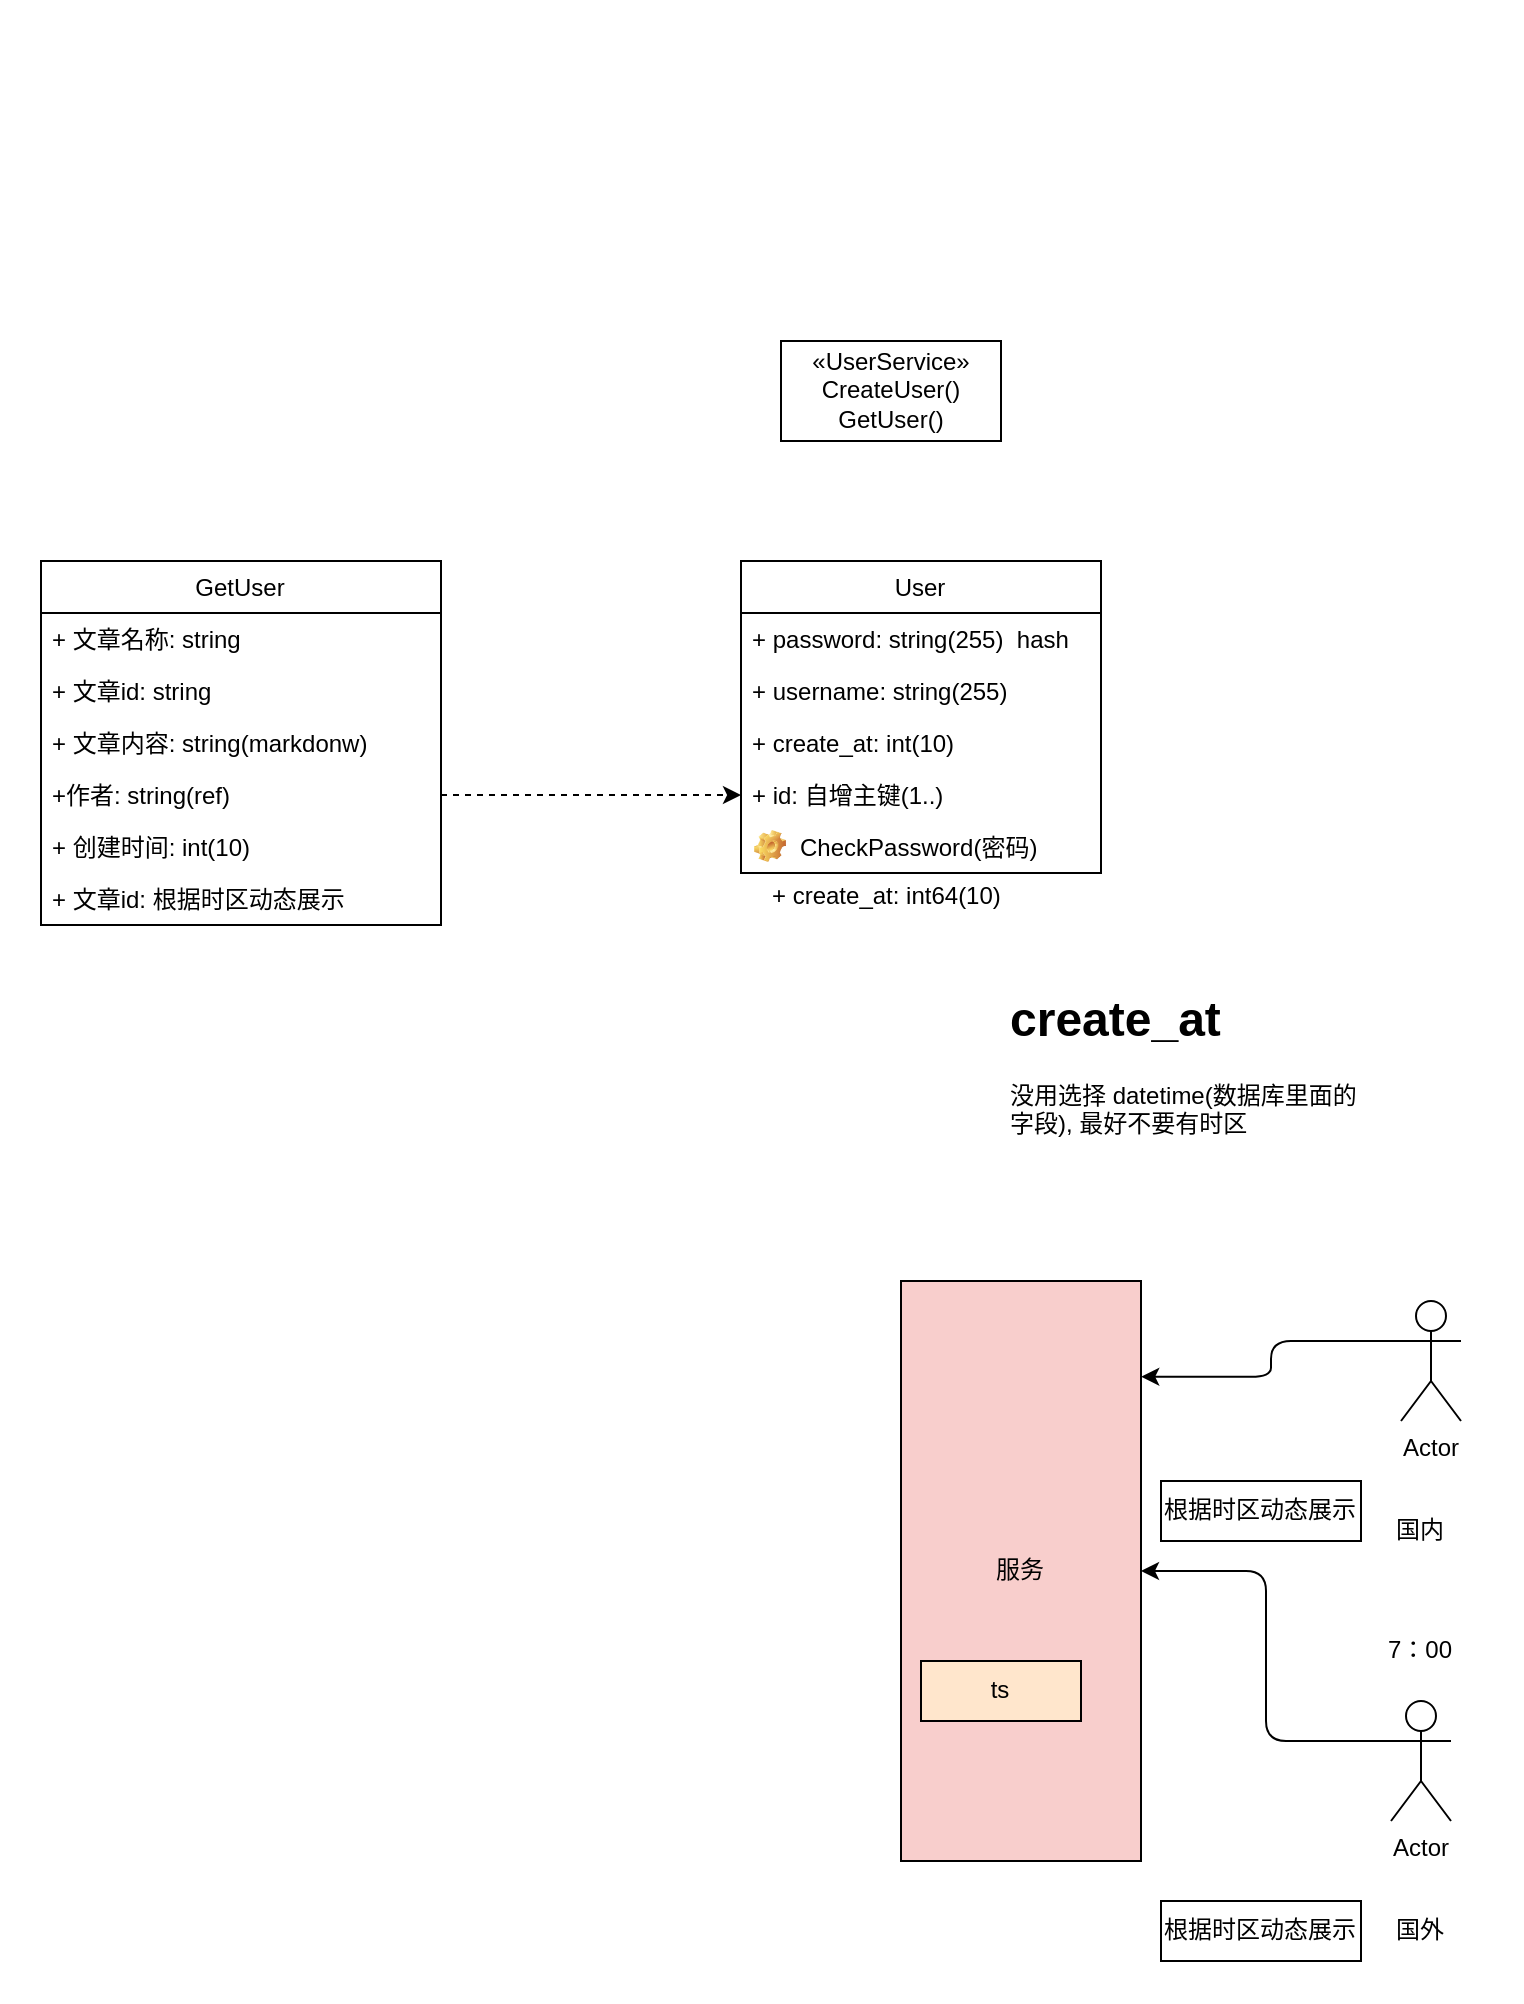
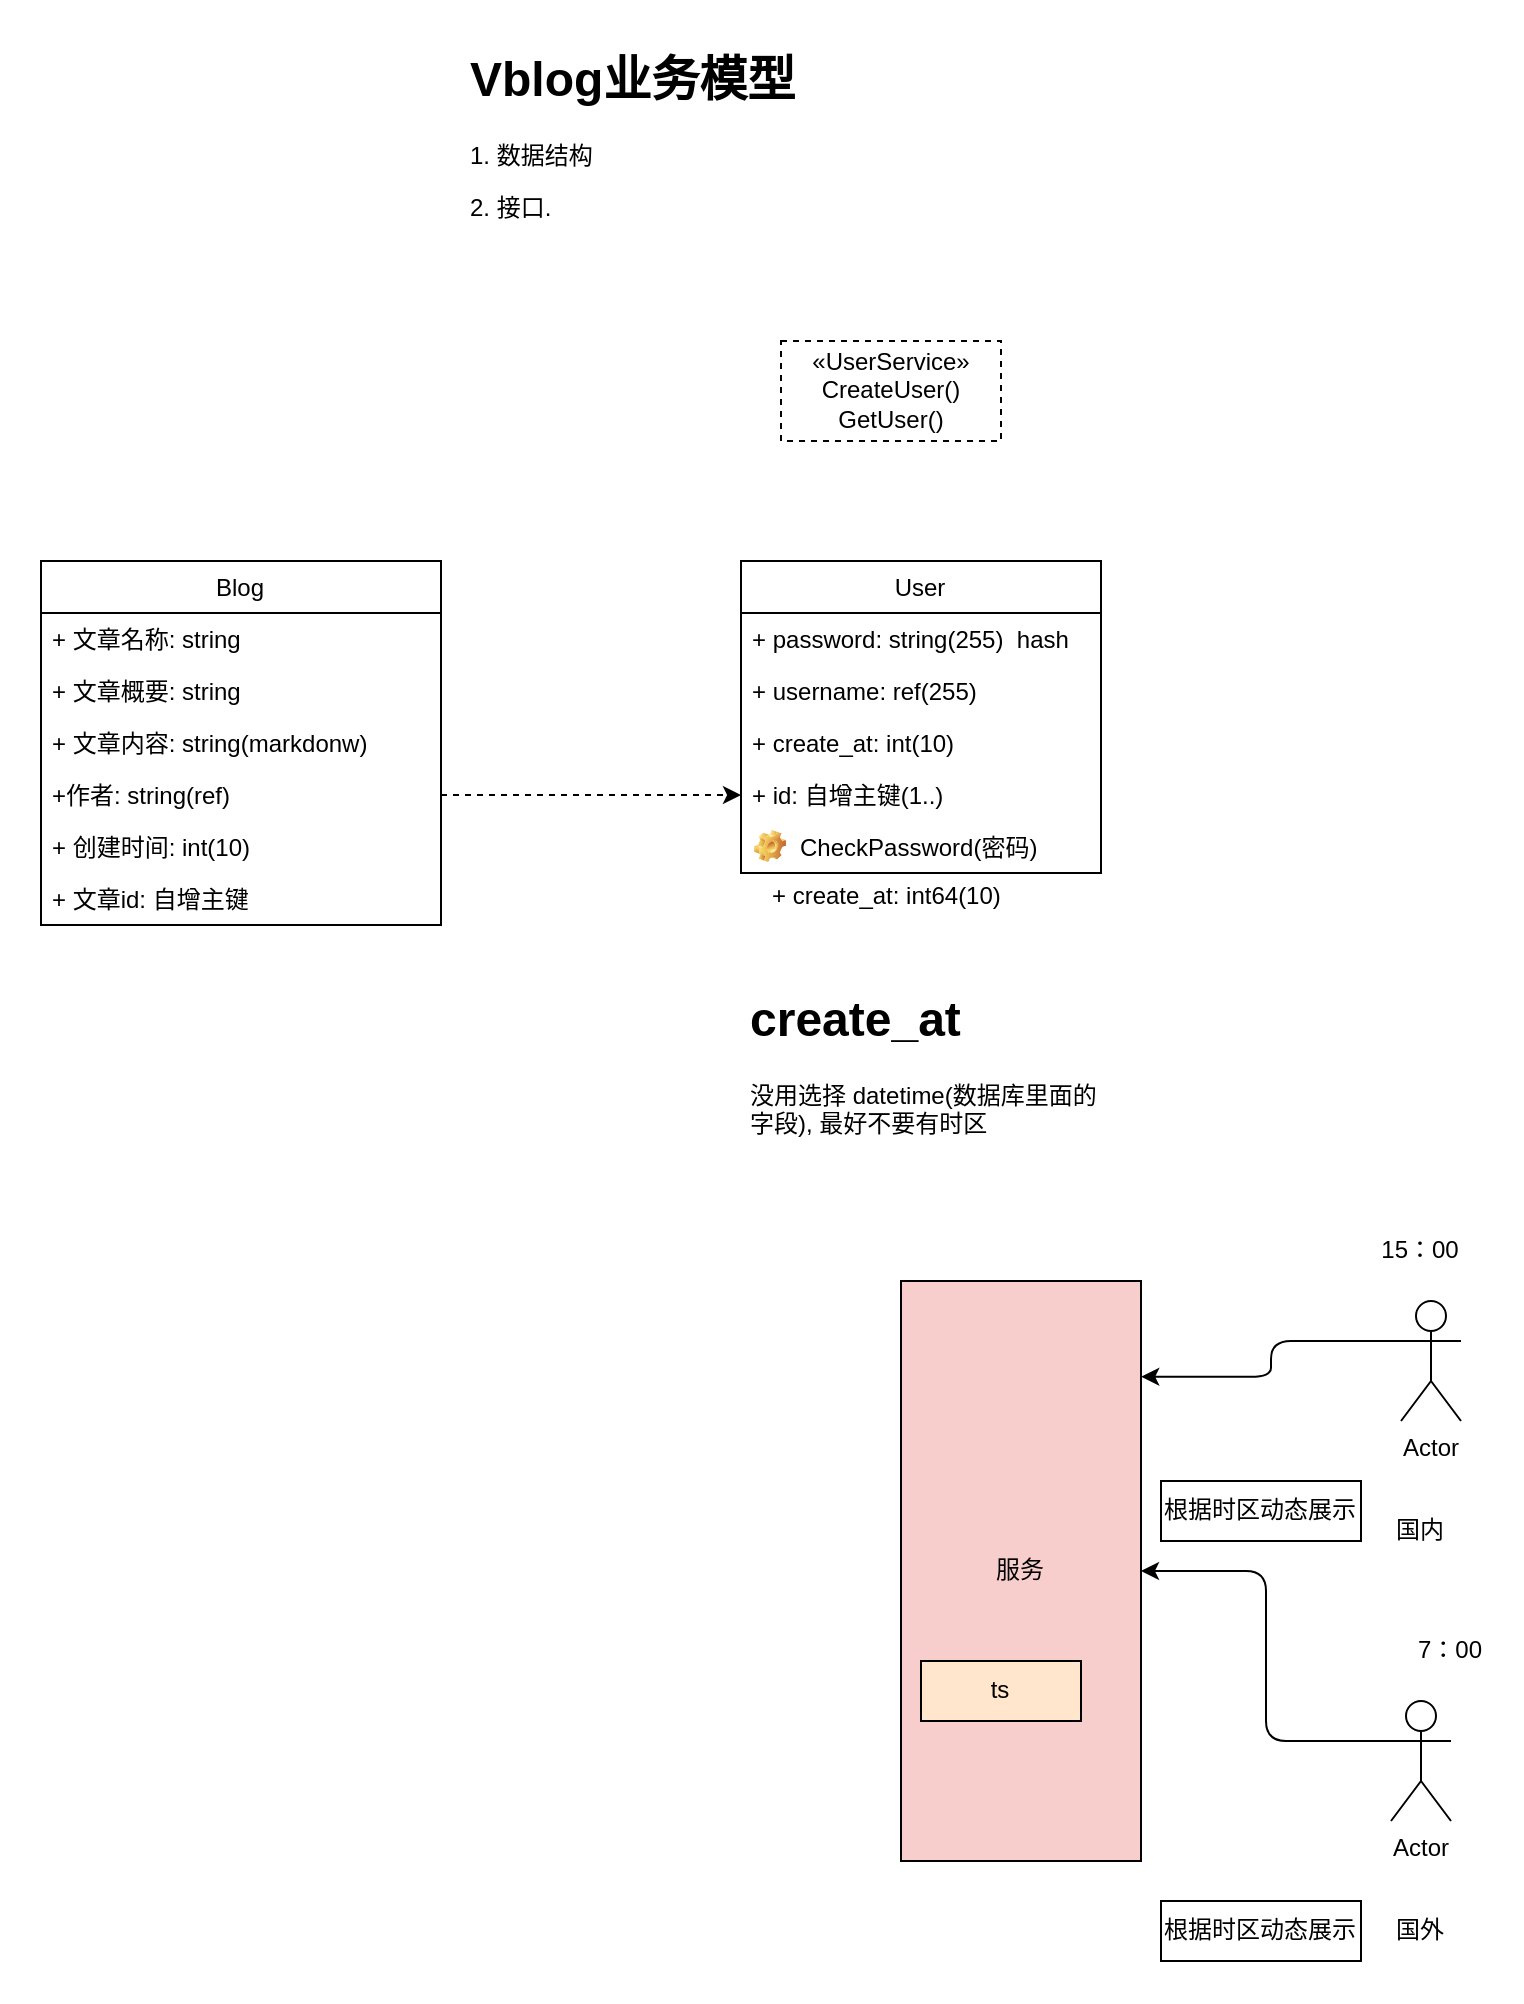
  <mxCell id="0" />
  <mxCell id="1" parent="0" />
  <mxCell id="2" value="User" style="swimlane;fontStyle=0;childLayout=stackLayout;horizontal=1;startSize=26;fillColor=none;horizontalStack=0;resizeParent=1;resizeParentMax=0;resizeLast=0;collapsible=1;marginBottom=0;" parent="1" vertex="1"><mxGeometry x="370" y="280" width="180" height="156" as="geometry"><mxRectangle x="250" y="260" width="70" height="30" as="alternateBounds" /></mxGeometry></mxCell>
  <mxCell id="3" value="+ password: string(255)  hash" style="text;strokeColor=none;fillColor=none;align=left;verticalAlign=top;spacingLeft=4;spacingRight=4;overflow=hidden;rotatable=0;points=[[0,0.5],[1,0.5]];portConstraint=eastwest;" parent="2" vertex="1"><mxGeometry y="26" width="180" height="26" as="geometry" /></mxCell>
- <mxCell id="4" value="+ username: string(255)" style="text;strokeColor=none;fillColor=none;align=left;verticalAlign=top;spacingLeft=4;spacingRight=4;overflow=hidden;rotatable=0;points=[[0,0.5],[1,0.5]];portConstraint=eastwest;" parent="2" vertex="1"><mxGeometry y="52" width="180" height="26" as="geometry" /></mxCell>
+ <mxCell id="4" value="+ username: ref(255)" style="text;strokeColor=none;fillColor=none;align=left;verticalAlign=top;spacingLeft=4;spacingRight=4;overflow=hidden;rotatable=0;points=[[0,0.5],[1,0.5]];portConstraint=eastwest;" parent="2" vertex="1"><mxGeometry y="52" width="180" height="26" as="geometry" /></mxCell>
  <mxCell id="5" value="+ create_at: int(10)" style="text;strokeColor=none;fillColor=none;align=left;verticalAlign=top;spacingLeft=4;spacingRight=4;overflow=hidden;rotatable=0;points=[[0,0.5],[1,0.5]];portConstraint=eastwest;" parent="2" vertex="1"><mxGeometry y="78" width="180" height="26" as="geometry" /></mxCell>
  <mxCell id="6" value="+ id: 自增主键(1..)" style="text;strokeColor=none;fillColor=none;align=left;verticalAlign=top;spacingLeft=4;spacingRight=4;overflow=hidden;rotatable=0;points=[[0,0.5],[1,0.5]];portConstraint=eastwest;" parent="2" vertex="1"><mxGeometry y="104" width="180" height="26" as="geometry" /></mxCell>
  <mxCell id="7" value="CheckPassword(密码)" style="label;fontStyle=0;strokeColor=none;fillColor=none;align=left;verticalAlign=top;overflow=hidden;spacingLeft=28;spacingRight=4;rotatable=0;points=[[0,0.5],[1,0.5]];portConstraint=eastwest;imageWidth=16;imageHeight=16;image=img/clipart/Gear_128x128.png" parent="2" vertex="1"><mxGeometry y="130" width="180" height="26" as="geometry" /></mxCell>
- <mxCell id="8" value="&lt;h1&gt;create_at&lt;/h1&gt;&lt;p&gt;没用选择 datetime(数据库里面的字段), 最好不要有时区&lt;/p&gt;" style="text;html=1;strokeColor=none;fillColor=none;spacing=5;spacingTop=-20;whiteSpace=wrap;overflow=hidden;rounded=0;" parent="1" vertex="1"><mxGeometry x="500" y="490" width="190" height="120" as="geometry" /></mxCell>
+ <mxCell id="8" value="&lt;h1&gt;create_at&lt;/h1&gt;&lt;p&gt;没用选择 datetime(数据库里面的字段), 最好不要有时区&lt;/p&gt;" style="text;html=1;strokeColor=none;fillColor=none;spacing=5;spacingTop=-20;whiteSpace=wrap;overflow=hidden;rounded=0;" parent="1" vertex="1"><mxGeometry x="370" y="490" width="190" height="120" as="geometry" /></mxCell>
  <mxCell id="9" style="edgeStyle=orthogonalEdgeStyle;html=1;exitX=0;exitY=0.333;exitDx=0;exitDy=0;exitPerimeter=0;entryX=1.001;entryY=0.165;entryDx=0;entryDy=0;entryPerimeter=0;" parent="1" source="10" target="11" edge="1"><mxGeometry relative="1" as="geometry" /></mxCell>
  <mxCell id="10" value="Actor" style="shape=umlActor;verticalLabelPosition=bottom;verticalAlign=top;html=1;outlineConnect=0;" parent="1" vertex="1"><mxGeometry x="700" y="650" width="30" height="60" as="geometry" /></mxCell>
  <mxCell id="11" value="服务" style="rounded=0;whiteSpace=wrap;html=1;fillColor=#f8cecc;" parent="1" vertex="1"><mxGeometry x="450" y="640" width="120" height="290" as="geometry" /></mxCell>
  <mxCell id="12" value="国内" style="text;html=1;strokeColor=none;fillColor=none;align=center;verticalAlign=middle;whiteSpace=wrap;rounded=0;" parent="1" vertex="1"><mxGeometry x="680" y="750" width="60" height="30" as="geometry" /></mxCell>
+ <mxCell id="13" value="15：00" style="text;html=1;strokeColor=none;fillColor=none;align=center;verticalAlign=middle;whiteSpace=wrap;rounded=0;" parent="1" vertex="1"><mxGeometry x="680" y="610" width="60" height="30" as="geometry" /></mxCell>
  <mxCell id="14" style="edgeStyle=orthogonalEdgeStyle;html=1;exitX=0;exitY=0.333;exitDx=0;exitDy=0;exitPerimeter=0;" parent="1" source="15" target="11" edge="1"><mxGeometry relative="1" as="geometry" /></mxCell>
  <mxCell id="15" value="Actor" style="shape=umlActor;verticalLabelPosition=bottom;verticalAlign=top;html=1;outlineConnect=0;" parent="1" vertex="1"><mxGeometry x="695" y="850" width="30" height="60" as="geometry" /></mxCell>
  <mxCell id="16" value="国外" style="text;html=1;strokeColor=none;fillColor=none;align=center;verticalAlign=middle;whiteSpace=wrap;rounded=0;" parent="1" vertex="1"><mxGeometry x="680" y="950" width="60" height="30" as="geometry" /></mxCell>
- <mxCell id="17" value="7：00" style="text;html=1;strokeColor=none;fillColor=none;align=center;verticalAlign=middle;whiteSpace=wrap;rounded=0;" parent="1" vertex="1"><mxGeometry x="680" y="810" width="60" height="30" as="geometry" /></mxCell>
+ <mxCell id="17" value="7：00" style="text;html=1;strokeColor=none;fillColor=none;align=center;verticalAlign=middle;whiteSpace=wrap;rounded=0;" parent="1" vertex="1"><mxGeometry x="695" y="810" width="60" height="30" as="geometry" /></mxCell>
  <mxCell id="18" value="ts" style="rounded=0;whiteSpace=wrap;html=1;fillColor=#ffe6cc;" parent="1" vertex="1"><mxGeometry x="460" y="830" width="80" height="30" as="geometry" /></mxCell>
  <mxCell id="19" value="根据时区动态展示" style="rounded=0;whiteSpace=wrap;html=1;" parent="1" vertex="1"><mxGeometry x="580" y="740" width="100" height="30" as="geometry" /></mxCell>
  <mxCell id="20" value="根据时区动态展示" style="rounded=0;whiteSpace=wrap;html=1;" parent="1" vertex="1"><mxGeometry x="580" y="950" width="100" height="30" as="geometry" /></mxCell>
  <mxCell id="21" value="+ create_at: int64(10)" style="text;strokeColor=none;fillColor=none;align=left;verticalAlign=top;spacingLeft=4;spacingRight=4;overflow=hidden;rotatable=0;points=[[0,0.5],[1,0.5]];portConstraint=eastwest;" parent="1" vertex="1"><mxGeometry x="380" y="434" width="180" height="26" as="geometry" /></mxCell>
- <mxCell id="22" value="«UserService»&lt;br&gt;CreateUser()&lt;br&gt;GetUser()" style="html=1;" parent="1" vertex="1"><mxGeometry x="390" y="170" width="110" height="50" as="geometry" /></mxCell>
- <mxCell id="23" value="GetUser" style="swimlane;fontStyle=0;childLayout=stackLayout;horizontal=1;startSize=26;fillColor=none;horizontalStack=0;resizeParent=1;resizeParentMax=0;resizeLast=0;collapsible=1;marginBottom=0;" parent="1" vertex="1"><mxGeometry x="20" y="280" width="200" height="182" as="geometry" /></mxCell>
+ <mxCell id="22" value="«UserService»&lt;br&gt;CreateUser()&lt;br&gt;GetUser()" style="html=1;dashed=1;" parent="1" vertex="1"><mxGeometry x="390" y="170" width="110" height="50" as="geometry" /></mxCell>
+ <mxCell id="23" value="Blog" style="swimlane;fontStyle=0;childLayout=stackLayout;horizontal=1;startSize=26;fillColor=none;horizontalStack=0;resizeParent=1;resizeParentMax=0;resizeLast=0;collapsible=1;marginBottom=0;" parent="1" vertex="1"><mxGeometry x="20" y="280" width="200" height="182" as="geometry" /></mxCell>
  <mxCell id="24" value="+ 文章名称: string" style="text;strokeColor=none;fillColor=none;align=left;verticalAlign=top;spacingLeft=4;spacingRight=4;overflow=hidden;rotatable=0;points=[[0,0.5],[1,0.5]];portConstraint=eastwest;" parent="23" vertex="1"><mxGeometry y="26" width="200" height="26" as="geometry" /></mxCell>
- <mxCell id="25" value="+ 文章id: string" style="text;strokeColor=none;fillColor=none;align=left;verticalAlign=top;spacingLeft=4;spacingRight=4;overflow=hidden;rotatable=0;points=[[0,0.5],[1,0.5]];portConstraint=eastwest;" parent="23" vertex="1"><mxGeometry y="52" width="200" height="26" as="geometry" /></mxCell>
+ <mxCell id="25" value="+ 文章概要: string" style="text;strokeColor=none;fillColor=none;align=left;verticalAlign=top;spacingLeft=4;spacingRight=4;overflow=hidden;rotatable=0;points=[[0,0.5],[1,0.5]];portConstraint=eastwest;" parent="23" vertex="1"><mxGeometry y="52" width="200" height="26" as="geometry" /></mxCell>
  <mxCell id="26" value="+ 文章内容: string(markdonw)" style="text;strokeColor=none;fillColor=none;align=left;verticalAlign=top;spacingLeft=4;spacingRight=4;overflow=hidden;rotatable=0;points=[[0,0.5],[1,0.5]];portConstraint=eastwest;" parent="23" vertex="1"><mxGeometry y="78" width="200" height="26" as="geometry" /></mxCell>
  <mxCell id="27" value="+作者: string(ref)" style="text;strokeColor=none;fillColor=none;align=left;verticalAlign=top;spacingLeft=4;spacingRight=4;overflow=hidden;rotatable=0;points=[[0,0.5],[1,0.5]];portConstraint=eastwest;" parent="23" vertex="1"><mxGeometry y="104" width="200" height="26" as="geometry" /></mxCell>
  <mxCell id="28" value="+ 创建时间: int(10)" style="text;strokeColor=none;fillColor=none;align=left;verticalAlign=top;spacingLeft=4;spacingRight=4;overflow=hidden;rotatable=0;points=[[0,0.5],[1,0.5]];portConstraint=eastwest;" parent="23" vertex="1"><mxGeometry y="130" width="200" height="26" as="geometry" /></mxCell>
- <mxCell id="29" value="+ 文章id: 根据时区动态展示" style="text;strokeColor=none;fillColor=none;align=left;verticalAlign=top;spacingLeft=4;spacingRight=4;overflow=hidden;rotatable=0;points=[[0,0.5],[1,0.5]];portConstraint=eastwest;" parent="23" vertex="1"><mxGeometry y="156" width="200" height="26" as="geometry" /></mxCell>
+ <mxCell id="29" value="+ 文章id: 自增主键" style="text;strokeColor=none;fillColor=none;align=left;verticalAlign=top;spacingLeft=4;spacingRight=4;overflow=hidden;rotatable=0;points=[[0,0.5],[1,0.5]];portConstraint=eastwest;" parent="23" vertex="1"><mxGeometry y="156" width="200" height="26" as="geometry" /></mxCell>
  <mxCell id="30" style="edgeStyle=orthogonalEdgeStyle;html=1;exitX=1;exitY=0.5;exitDx=0;exitDy=0;entryX=0;entryY=0.5;entryDx=0;entryDy=0;dashed=1;" parent="1" source="27" target="6" edge="1"><mxGeometry relative="1" as="geometry" /></mxCell>
+ <mxCell id="31" value="&lt;h1&gt;Vblog业务模型&lt;/h1&gt;&lt;p&gt;1. 数据结构&lt;/p&gt;&lt;p&gt;2. 接口.&lt;/p&gt;" style="text;html=1;strokeColor=none;fillColor=none;spacing=5;spacingTop=-20;whiteSpace=wrap;overflow=hidden;rounded=0;" parent="1" vertex="1"><mxGeometry x="230" y="20" width="190" height="120" as="geometry" /></mxCell>
